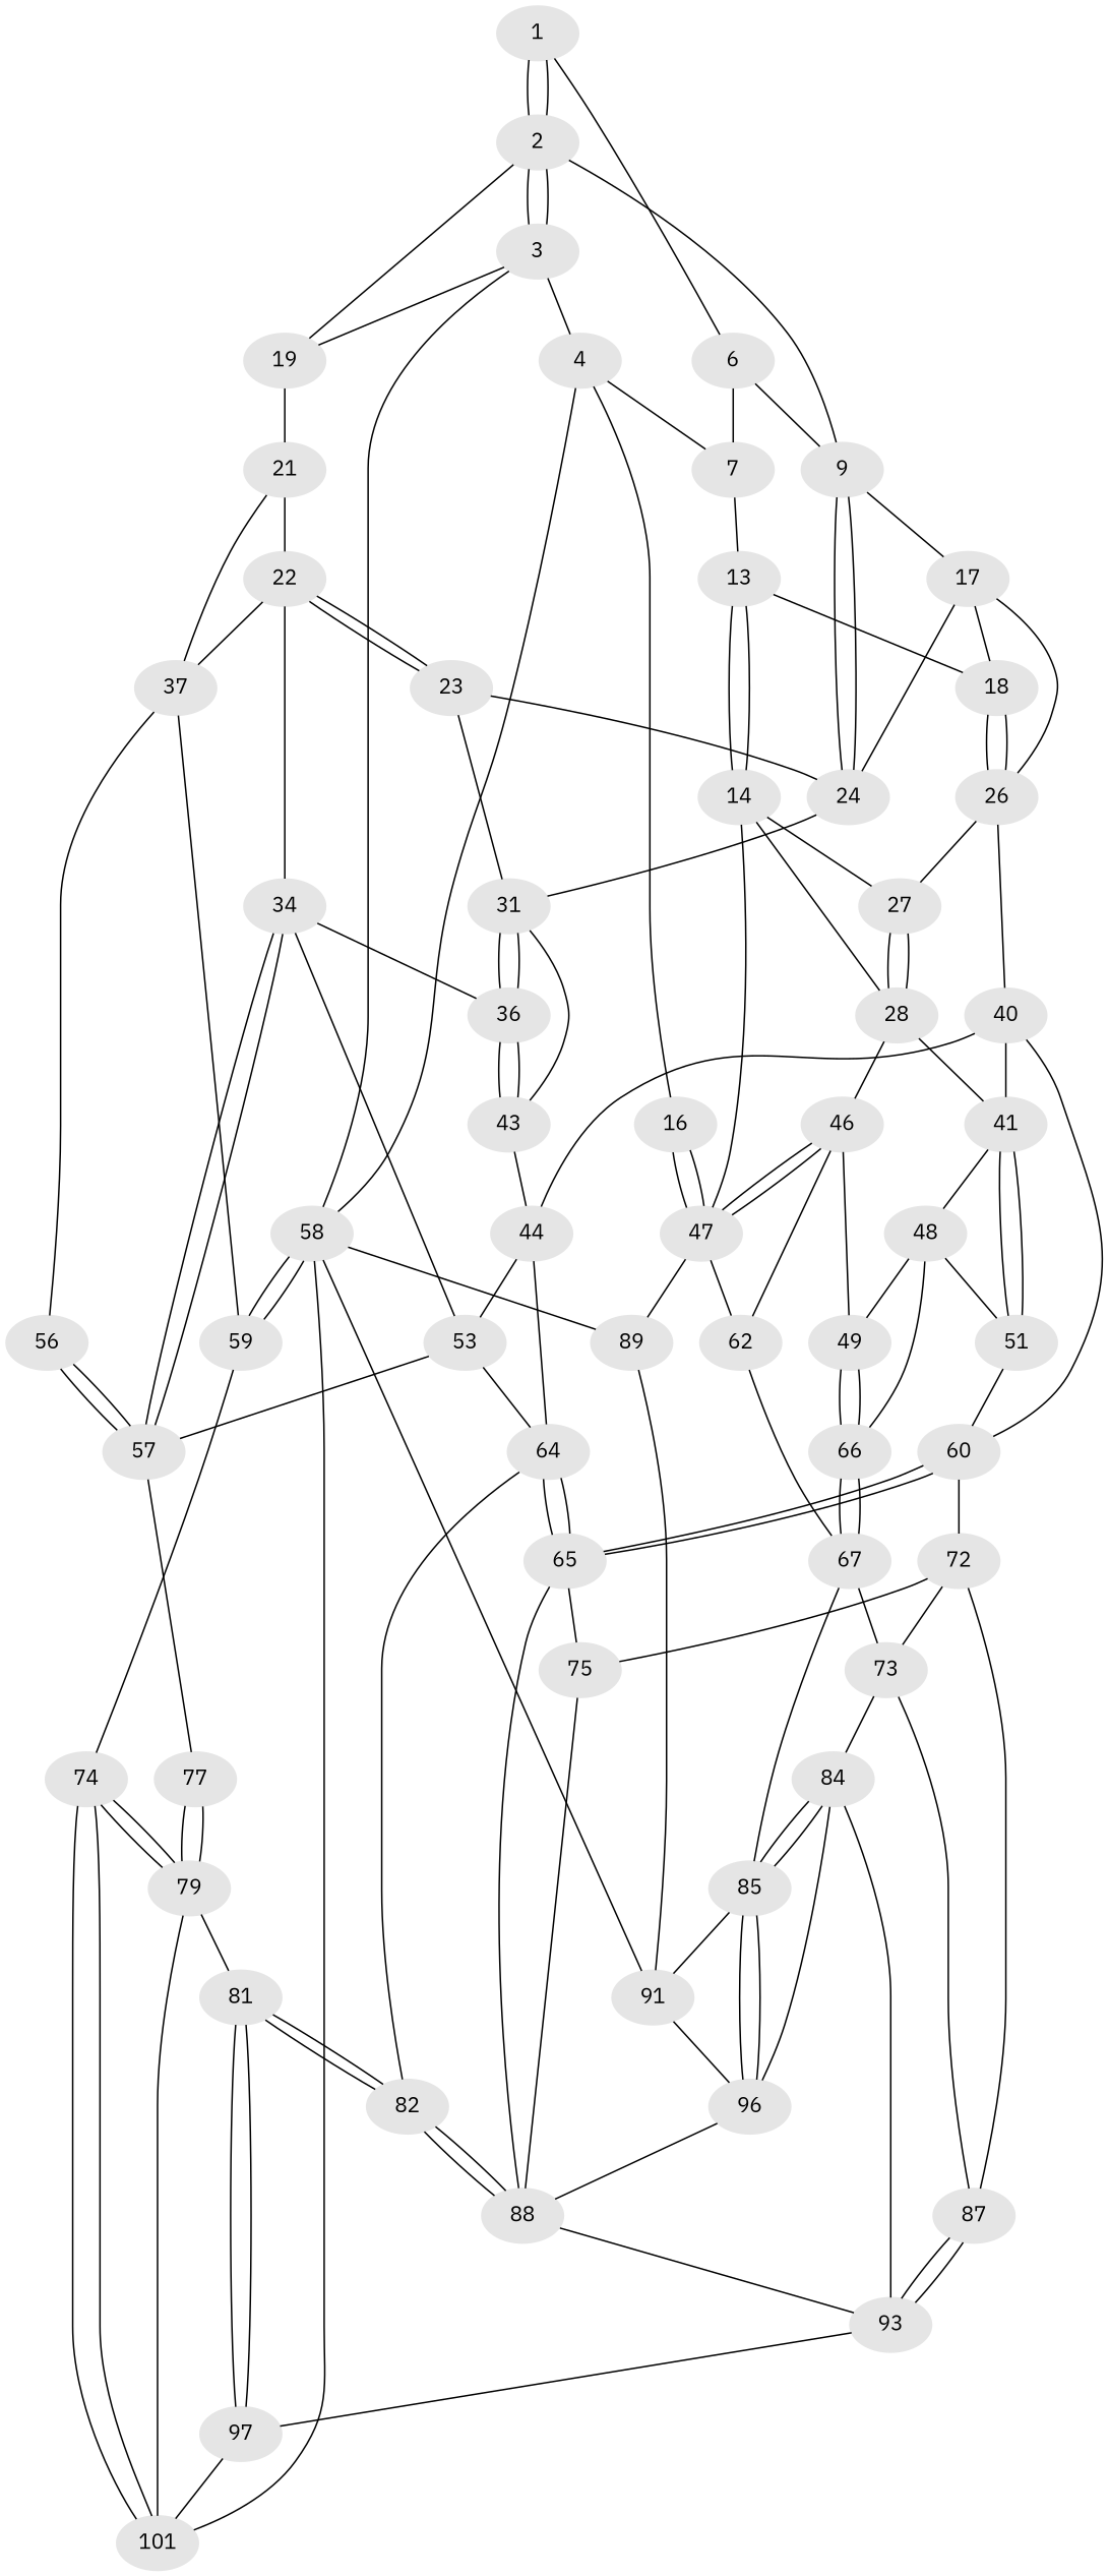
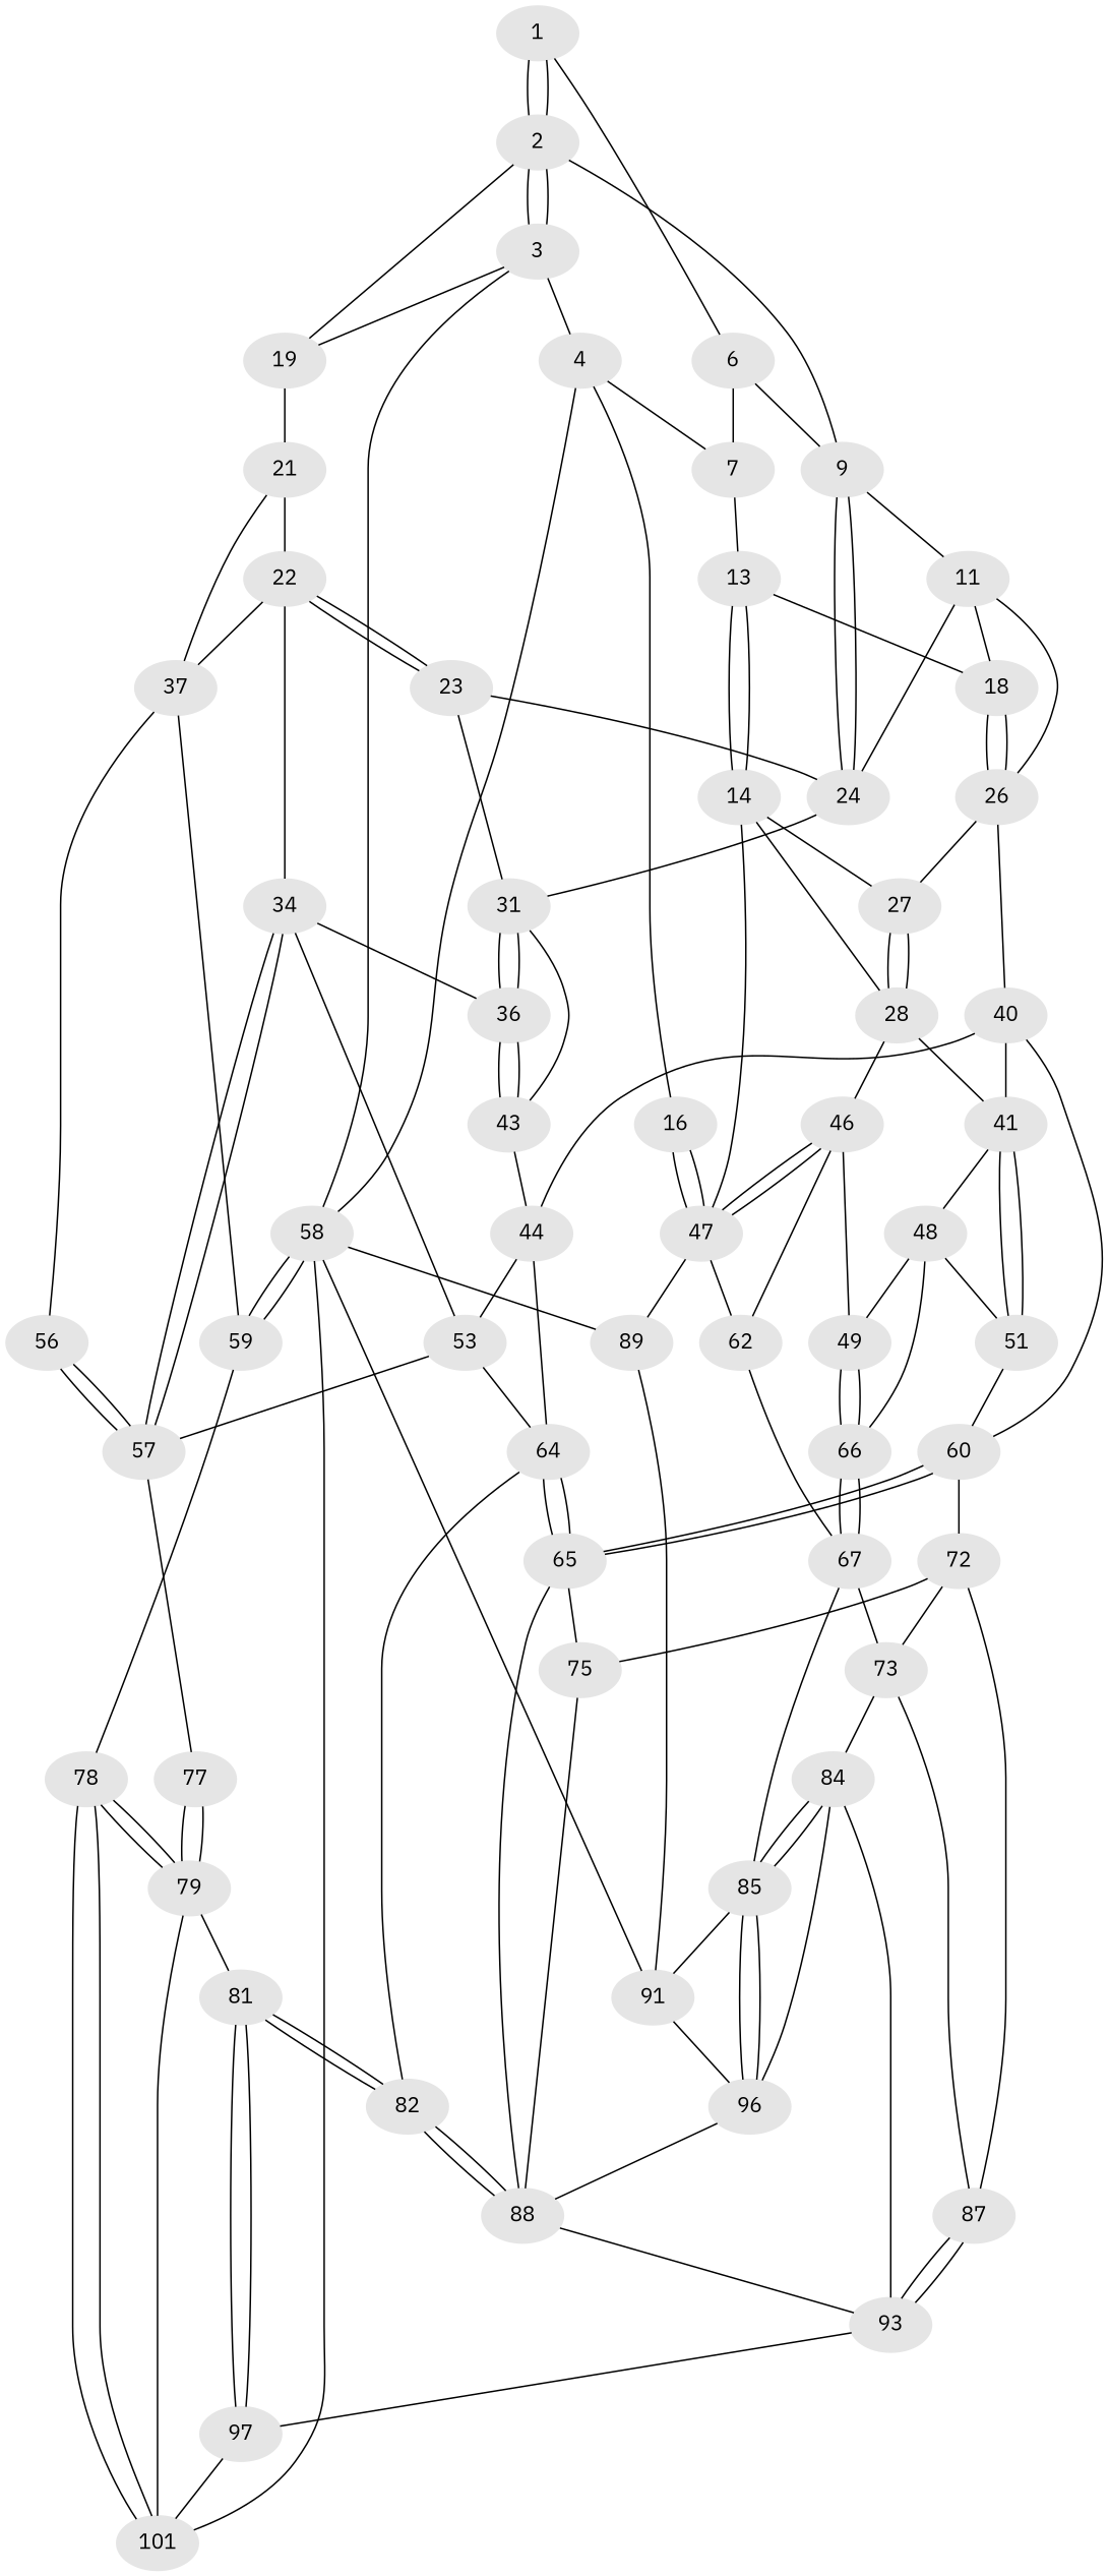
  graph {
    fontname="IBM Plex Sans"
    node [color=gray90 fontname="IBM Plex Sans" style=filled]
    edge [fontname="IBM Plex Sans"]
    2 [super="+8"]
    1
    6 [super="+11"]
    3
    9 [super="+10"]
    19 [super="+20"]
    7 [super="+12"]
    4 [super="+5"]
    58 [super="+90"]
-   17 [super="+28"]
+   17 [super="+28" label=11]
    24 [super="+30"]
    21 [super="+25"]
    16
    59
    89
    91 [super="+100"]
    101 [super="+102"]
    13
    47 [super="+63"]
    14 [super="+15"]
    18
    26 [super="+29"]
    31 [super="+32"]
    27
    n25 [label=28 super="+39"]
    41 [super="+42"]
    46 [super="+50"]
    62
    40 [super="+45"]
    22 [super="+33"]
    37 [super="+55"]
    23
    34 [super="+35"]
    56
    36
    53 [super="+70"]
    57 [super="+69"]
    43
    44 [super="+54"]
    60 [super="+61"]
    64 [super="+71"]
    77
-   78 [label=74]
+   78
    48 [super="+52"]
    51
    49
    65 [super="+74"]
    72 [super="+76"]
    66
    82
    67 [super="+68"]
    79 [super="+80"]
    96 [super="+99"]
    75
    88 [super="+92"]
    73 [super="+83"]
    87
    85 [super="+86"]
    93 [super="+94"]
    84 [super="+95"]
    81
    97 [super="+98"]
    2 -- 3
    2 -- 3
    2 -- 9
    2 -- 19
    1 -- 2
    1 -- 2
    1 -- 6
    6 -- 9
    6 -- 7 [weight=2]
    3 -- 19
    3 -- 4
    3 -- 58
    9 -- 17
    9 -- 24
    9 -- 24
    19 -- 21 [weight=2]
    7 -- 13
    4 -- 7
    4 -- 58
    4 -- 16
    58 -- 59
    58 -- 59
    58 -- 89
    58 -- 91
    58 -- 101
    17 -- 24
    17 -- 18
    17 -- 26
    24 -- 31
    21 -- 22
    21 -- 37
    16 -- 47
    16 -- 47
    59 -- 78
    89 -- 91
    91 -- 96
    13 -- 14
    13 -- 14
    13 -- 18
    47 -- 89
    47 -- 62
    14 -- 47
    14 -- 27
    14 -- n25
    18 -- 26
    18 -- 26
    26 -- 27
    26 -- 40
    31 -- 36
    31 -- 36
    31 -- 43
    27 -- n25
    27 -- n25
    n25 -- 41
    n25 -- 46
    41 -- 48
    41 -- 51
    41 -- 51
    46 -- 47
    46 -- 47
    46 -- 62
    46 -- 49
    62 -- 67
    40 -- 41
    40 -- 44
    40 -- 60
    22 -- 37
    22 -- 23
    22 -- 23
    22 -- 34
    37 -- 59
    37 -- 56
    23 -- 24
    23 -- 31
    34 -- 36
    34 -- 53
    34 -- 57
    34 -- 57
    56 -- 57
    56 -- 57
    36 -- 43
    36 -- 43
    53 -- 57
    53 -- 64
    57 -- 77
    43 -- 44
    44 -- 53
    44 -- 64
    60 -- 65
    60 -- 65
    60 -- 72
    64 -- 65
    64 -- 65
    64 -- 82
    77 -- 79
    77 -- 79
    78 -- 101
    78 -- 101
    78 -- 79
    78 -- 79
    48 -- 51
    48 -- 49
    48 -- 66
    51 -- 60
    49 -- 66
    49 -- 66
    65 -- 75
    65 -- 88
    72 -- 75
    72 -- 73
    72 -- 87
    66 -- 67
    66 -- 67
    82 -- 88
    82 -- 88
    67 -- 73
    67 -- 85
    79 -- 101
    79 -- 81
    96 -- 88
    75 -- 88
    88 -- 93
    73 -- 87
    73 -- 84
    87 -- 93
    87 -- 93
    85 -- 91
    85 -- 96
    85 -- 96
    93 -- 97
    84 -- 96
    84 -- 85
    84 -- 85
    84 -- 93
    81 -- 82
    81 -- 82
    81 -- 97
    81 -- 97
    97 -- 101
  }
